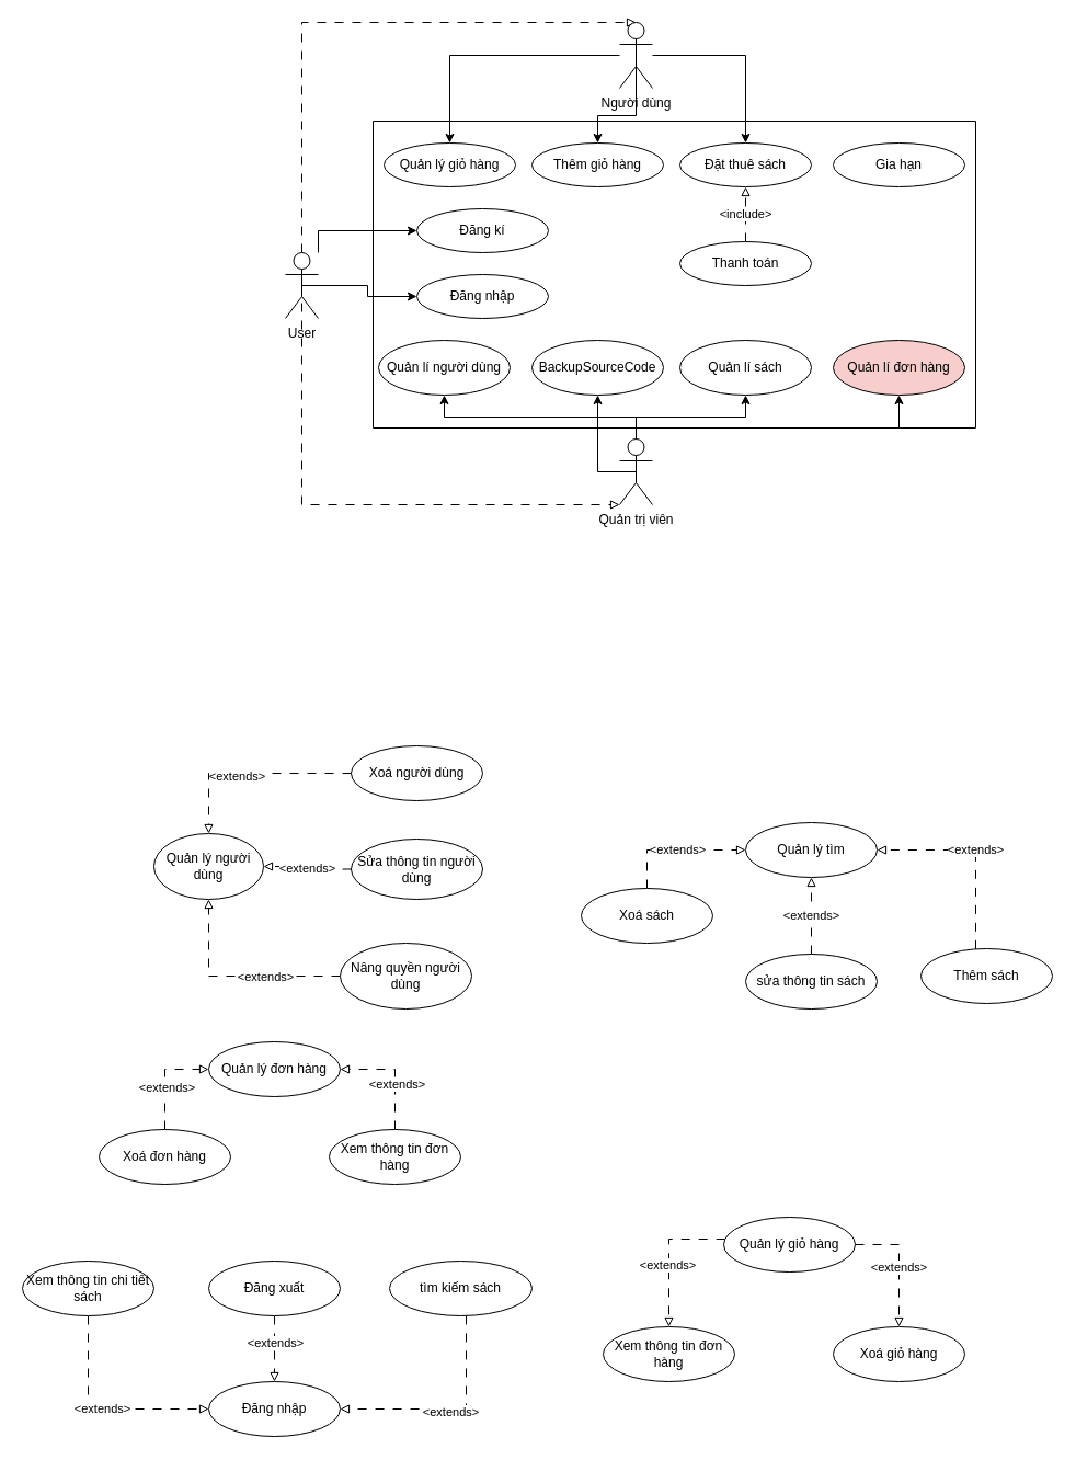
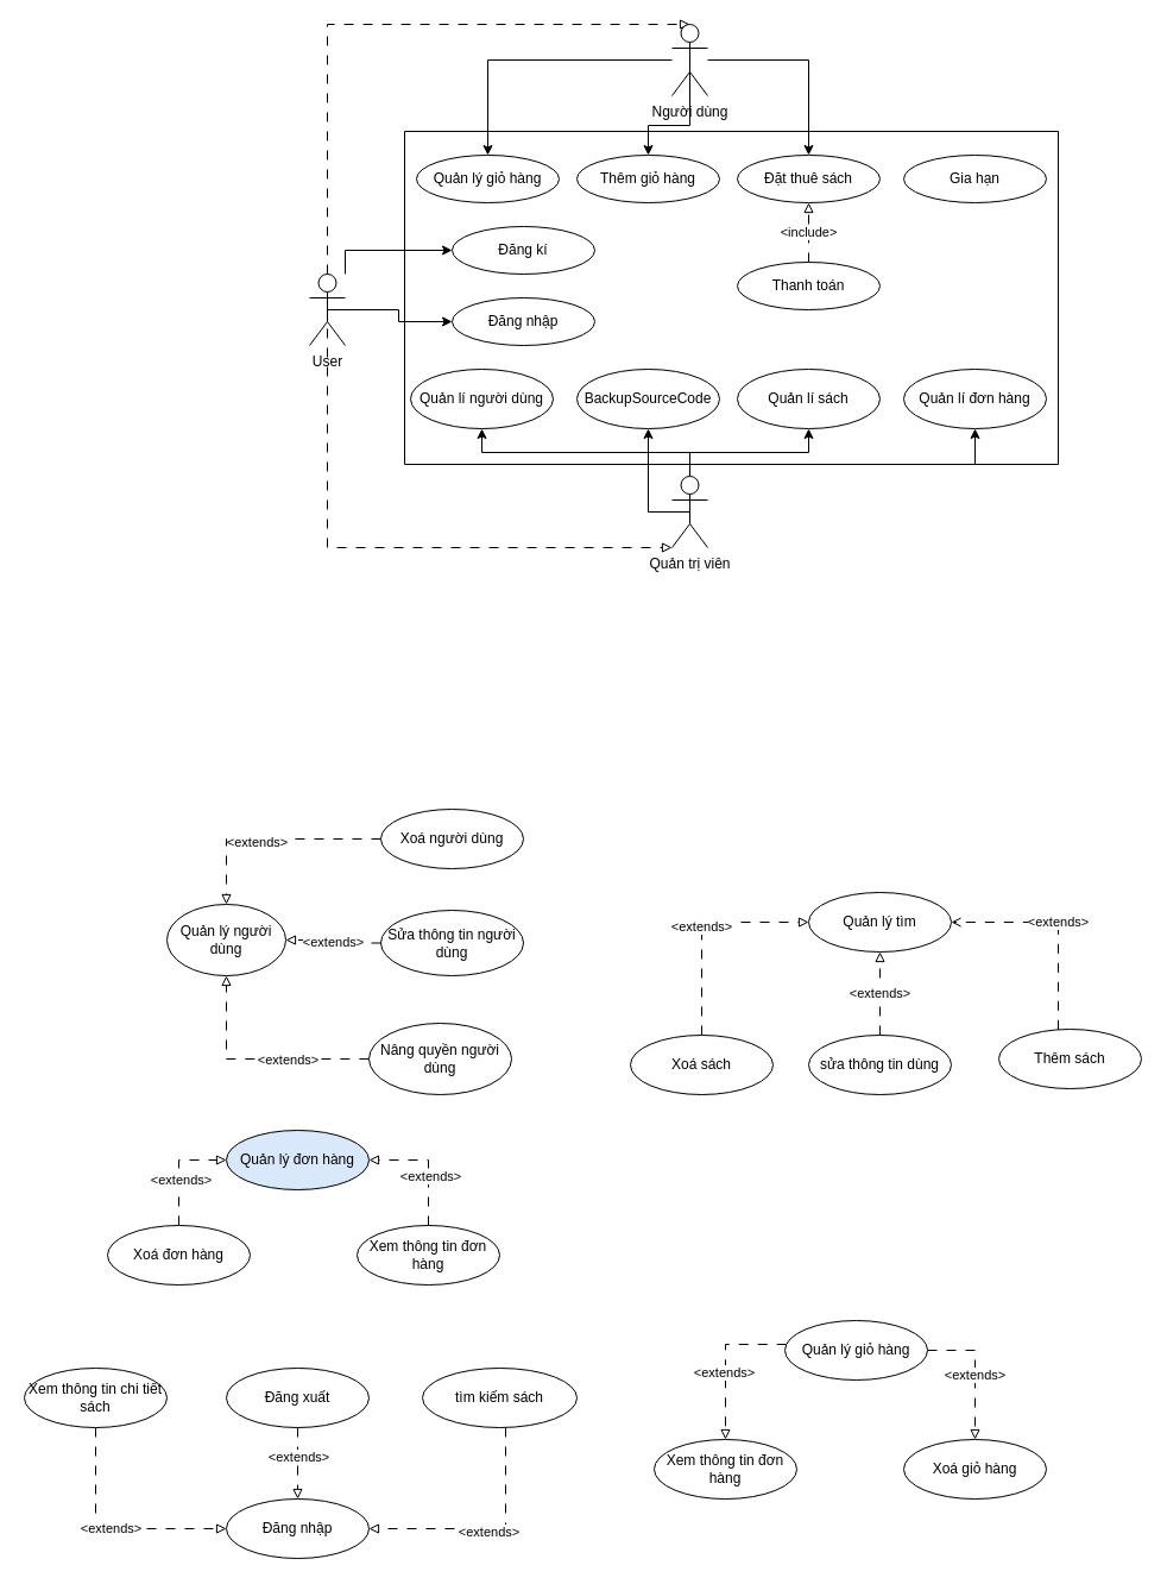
  <mxCell id="0" />
  <mxCell id="1" parent="0" />
  <mxCell id="2" style="edgeStyle=orthogonalEdgeStyle;rounded=0;orthogonalLoop=1;jettySize=auto;html=1;entryX=0;entryY=0.5;entryDx=0;entryDy=0;" parent="1" source="6" target="8" edge="1"><mxGeometry relative="1" as="geometry"><Array as="points"><mxPoint x="290" y="210" /></Array></mxGeometry></mxCell>
  <mxCell id="3" style="edgeStyle=orthogonalEdgeStyle;rounded=0;orthogonalLoop=1;jettySize=auto;html=1;exitX=0.5;exitY=0.5;exitDx=0;exitDy=0;exitPerimeter=0;entryX=0;entryY=0.5;entryDx=0;entryDy=0;" parent="1" source="6" target="7" edge="1"><mxGeometry relative="1" as="geometry" /></mxCell>
  <mxCell id="4" style="edgeStyle=orthogonalEdgeStyle;rounded=0;orthogonalLoop=1;jettySize=auto;html=1;exitX=0.5;exitY=0;exitDx=0;exitDy=0;exitPerimeter=0;entryX=0.5;entryY=0;entryDx=0;entryDy=0;entryPerimeter=0;dashed=1;endArrow=block;endFill=0;dashPattern=8 8;" parent="1" source="6" target="12" edge="1"><mxGeometry relative="1" as="geometry"><Array as="points"><mxPoint x="275" y="20" /></Array></mxGeometry></mxCell>
  <mxCell id="5" style="edgeStyle=orthogonalEdgeStyle;rounded=0;orthogonalLoop=1;jettySize=auto;html=1;exitX=0.5;exitY=0.5;exitDx=0;exitDy=0;exitPerimeter=0;entryX=0;entryY=1;entryDx=0;entryDy=0;entryPerimeter=0;dashed=1;endArrow=block;endFill=0;dashPattern=8 8;" parent="1" source="6" target="19" edge="1"><mxGeometry relative="1" as="geometry"><Array as="points"><mxPoint x="275" y="460" /></Array></mxGeometry></mxCell>
  <mxCell id="6" value="User" style="shape=umlActor;verticalLabelPosition=bottom;verticalAlign=top;html=1;outlineConnect=0;" parent="1" vertex="1"><mxGeometry x="260" y="230" width="30" height="60" as="geometry" /></mxCell>
  <mxCell id="7" value="Đăng nhập" style="ellipse;whiteSpace=wrap;html=1;" parent="1" vertex="1"><mxGeometry x="380" y="250" width="120" height="40" as="geometry" /></mxCell>
  <mxCell id="8" value="Đăng kí" style="ellipse;whiteSpace=wrap;html=1;" parent="1" vertex="1"><mxGeometry x="380" y="190" width="120" height="40" as="geometry" /></mxCell>
  <mxCell id="9" style="edgeStyle=orthogonalEdgeStyle;rounded=0;orthogonalLoop=1;jettySize=auto;html=1;exitX=0.5;exitY=0.5;exitDx=0;exitDy=0;exitPerimeter=0;" parent="1" source="12" target="13" edge="1"><mxGeometry relative="1" as="geometry" /></mxCell>
  <mxCell id="10" style="edgeStyle=orthogonalEdgeStyle;rounded=0;orthogonalLoop=1;jettySize=auto;html=1;" parent="1" source="12" target="14" edge="1"><mxGeometry relative="1" as="geometry" /></mxCell>
  <mxCell id="11" style="edgeStyle=orthogonalEdgeStyle;rounded=0;orthogonalLoop=1;jettySize=auto;html=1;entryX=0.5;entryY=0;entryDx=0;entryDy=0;" parent="1" source="12" target="26" edge="1"><mxGeometry relative="1" as="geometry" /></mxCell>
  <mxCell id="12" value="Người dùng" style="shape=umlActor;verticalLabelPosition=bottom;verticalAlign=top;html=1;outlineConnect=0;" parent="1" vertex="1"><mxGeometry x="565" y="20" width="30" height="60" as="geometry" /></mxCell>
  <mxCell id="13" value="Thêm giỏ hàng" style="ellipse;whiteSpace=wrap;html=1;" parent="1" vertex="1"><mxGeometry x="485" y="130" width="120" height="40" as="geometry" /></mxCell>
  <mxCell id="14" value="Đặt thuê sách" style="ellipse;whiteSpace=wrap;html=1;" parent="1" vertex="1"><mxGeometry x="620" y="130" width="120" height="40" as="geometry" /></mxCell>
  <mxCell id="15" style="edgeStyle=orthogonalEdgeStyle;rounded=0;orthogonalLoop=1;jettySize=auto;html=1;exitX=0.5;exitY=0;exitDx=0;exitDy=0;exitPerimeter=0;entryX=0.5;entryY=1;entryDx=0;entryDy=0;" parent="1" source="19" target="21" edge="1"><mxGeometry relative="1" as="geometry" /></mxCell>
  <mxCell id="16" style="edgeStyle=orthogonalEdgeStyle;rounded=0;orthogonalLoop=1;jettySize=auto;html=1;exitX=0.5;exitY=0;exitDx=0;exitDy=0;exitPerimeter=0;entryX=0.5;entryY=1;entryDx=0;entryDy=0;" parent="1" source="19" target="22" edge="1"><mxGeometry relative="1" as="geometry"><Array as="points"><mxPoint x="580" y="390" /><mxPoint x="820" y="390" /></Array></mxGeometry></mxCell>
  <mxCell id="17" style="edgeStyle=orthogonalEdgeStyle;rounded=0;orthogonalLoop=1;jettySize=auto;html=1;exitX=0.5;exitY=0;exitDx=0;exitDy=0;exitPerimeter=0;" parent="1" source="19" target="20" edge="1"><mxGeometry relative="1" as="geometry" /></mxCell>
  <mxCell id="18" style="edgeStyle=orthogonalEdgeStyle;rounded=0;orthogonalLoop=1;jettySize=auto;html=1;exitX=0.5;exitY=0.5;exitDx=0;exitDy=0;exitPerimeter=0;entryX=0.5;entryY=1;entryDx=0;entryDy=0;" edge="1" parent="1" source="19" target="68"><mxGeometry relative="1" as="geometry"><Array as="points"><mxPoint x="545" y="430" /></Array></mxGeometry></mxCell>
  <mxCell id="19" value="Quản trị viên" style="shape=umlActor;verticalLabelPosition=bottom;verticalAlign=top;html=1;outlineConnect=0;" parent="1" vertex="1"><mxGeometry x="565" y="400" width="30" height="60" as="geometry" /></mxCell>
  <mxCell id="20" value="Quản lí người dùng" style="ellipse;whiteSpace=wrap;html=1;" parent="1" vertex="1"><mxGeometry x="345" y="310" width="120" height="50" as="geometry" /></mxCell>
  <mxCell id="21" value="Quản lí sách" style="ellipse;whiteSpace=wrap;html=1;" parent="1" vertex="1"><mxGeometry x="620" y="310" width="120" height="50" as="geometry" /></mxCell>
- <mxCell id="22" value="Quản lí đơn hàng" style="ellipse;whiteSpace=wrap;html=1;fillColor=#f8cecc;" parent="1" vertex="1"><mxGeometry x="760" y="310" width="120" height="50" as="geometry" /></mxCell>
+ <mxCell id="22" value="Quản lí đơn hàng" style="ellipse;whiteSpace=wrap;html=1;" parent="1" vertex="1"><mxGeometry x="760" y="310" width="120" height="50" as="geometry" /></mxCell>
  <mxCell id="23" value="&amp;lt;include&amp;gt;" style="edgeStyle=orthogonalEdgeStyle;rounded=0;orthogonalLoop=1;jettySize=auto;html=1;entryX=0.5;entryY=1;entryDx=0;entryDy=0;dashed=1;dashPattern=8 8;endArrow=block;endFill=0;" parent="1" source="24" target="14" edge="1"><mxGeometry relative="1" as="geometry" /></mxCell>
  <mxCell id="24" value="Thanh toán" style="ellipse;whiteSpace=wrap;html=1;" parent="1" vertex="1"><mxGeometry x="620" y="220" width="120" height="40" as="geometry" /></mxCell>
  <mxCell id="25" value="" style="endArrow=none;html=1;rounded=0;" parent="1" edge="1"><mxGeometry width="50" height="50" relative="1" as="geometry"><mxPoint x="340" y="110" as="sourcePoint" /><mxPoint x="340" y="110" as="targetPoint" /><Array as="points"><mxPoint x="890" y="110" /><mxPoint x="890" y="390" /><mxPoint x="340" y="390" /></Array></mxGeometry></mxCell>
  <mxCell id="26" value="Quản lý giỏ hàng" style="ellipse;whiteSpace=wrap;html=1;" parent="1" vertex="1"><mxGeometry x="350" y="130" width="120" height="40" as="geometry" /></mxCell>
  <mxCell id="27" value="Quản lý người dùng" style="ellipse;whiteSpace=wrap;html=1;" parent="1" vertex="1"><mxGeometry x="140" y="760" width="100" height="60" as="geometry" /></mxCell>
  <mxCell id="28" style="edgeStyle=orthogonalEdgeStyle;rounded=0;orthogonalLoop=1;jettySize=auto;html=1;exitX=0;exitY=0.5;exitDx=0;exitDy=0;entryX=0.5;entryY=0;entryDx=0;entryDy=0;dashed=1;dashPattern=8 8;endArrow=block;endFill=0;" parent="1" source="30" target="27" edge="1"><mxGeometry relative="1" as="geometry" /></mxCell>
  <mxCell id="29" value="&amp;lt;extends&amp;gt;" style="edgeLabel;html=1;align=center;verticalAlign=middle;resizable=0;points=[];" parent="28" vertex="1" connectable="0"><mxGeometry x="0.136" y="2" relative="1" as="geometry"><mxPoint as="offset" /></mxGeometry></mxCell>
  <mxCell id="30" value="Xoá người dùng" style="ellipse;whiteSpace=wrap;html=1;" parent="1" vertex="1"><mxGeometry x="320" y="680" width="120" height="50" as="geometry" /></mxCell>
  <mxCell id="31" value="Quản lý tìm" style="ellipse;whiteSpace=wrap;html=1;align=center;" parent="1" vertex="1"><mxGeometry x="680" y="750" width="120" height="50" as="geometry" /></mxCell>
- <mxCell id="32" value="&amp;lt;extends&amp;gt;" style="edgeStyle=orthogonalEdgeStyle;rounded=0;orthogonalLoop=1;jettySize=auto;html=1;entryX=1;entryY=0.5;entryDx=0;entryDy=0;dashed=1;dashPattern=8 8;endArrow=block;endFill=0;" parent="1" source="33" target="31" edge="1"><mxGeometry relative="1" as="geometry"><Array as="points"><mxPoint x="890" y="775" /></Array></mxGeometry></mxCell>
+ <mxCell id="32" value="&amp;lt;extends&amp;gt;" style="edgeStyle=orthogonalEdgeStyle;rounded=0;orthogonalLoop=1;jettySize=auto;html=1;entryX=1;entryY=0.5;entryDx=0;entryDy=0;dashed=1;dashPattern=8 8;endArrow=open;endFill=0;" parent="1" source="33" target="31" edge="1"><mxGeometry relative="1" as="geometry"><Array as="points"><mxPoint x="890" y="775" /></Array></mxGeometry></mxCell>
  <mxCell id="33" value="Thêm sách" style="ellipse;whiteSpace=wrap;html=1;" parent="1" vertex="1"><mxGeometry x="840" y="865" width="120" height="50" as="geometry" /></mxCell>
  <mxCell id="34" style="edgeStyle=orthogonalEdgeStyle;rounded=0;orthogonalLoop=1;jettySize=auto;html=1;exitX=0.5;exitY=0;exitDx=0;exitDy=0;entryX=0;entryY=0.5;entryDx=0;entryDy=0;dashed=1;dashPattern=8 8;endArrow=block;endFill=0;" parent="1" source="36" target="31" edge="1"><mxGeometry relative="1" as="geometry" /></mxCell>
  <mxCell id="35" value="&amp;lt;extends&amp;gt;" style="edgeLabel;html=1;align=center;verticalAlign=middle;resizable=0;points=[];" parent="34" vertex="1" connectable="0"><mxGeometry x="-0.006" y="1" relative="1" as="geometry"><mxPoint as="offset" /></mxGeometry></mxCell>
- <mxCell id="36" value="Xoá sách" style="ellipse;whiteSpace=wrap;html=1;" parent="1" vertex="1"><mxGeometry x="530" y="810" width="120" height="50" as="geometry" /></mxCell>
+ <mxCell id="36" value="Xoá sách" style="ellipse;whiteSpace=wrap;html=1;" parent="1" vertex="1"><mxGeometry x="530" y="870" width="120" height="50" as="geometry" /></mxCell>
  <mxCell id="37" value="&amp;lt;extends&amp;gt;" style="edgeStyle=orthogonalEdgeStyle;rounded=0;orthogonalLoop=1;jettySize=auto;html=1;exitX=0.5;exitY=0;exitDx=0;exitDy=0;entryX=0.5;entryY=1;entryDx=0;entryDy=0;dashed=1;dashPattern=8 8;endArrow=block;endFill=0;" parent="1" source="38" target="31" edge="1"><mxGeometry relative="1" as="geometry" /></mxCell>
- <mxCell id="38" value="sửa thông tin sách" style="ellipse;whiteSpace=wrap;html=1;" parent="1" vertex="1"><mxGeometry x="680" y="870" width="120" height="50" as="geometry" /></mxCell>
- <mxCell id="39" value="Quản lý đơn hàng" style="ellipse;whiteSpace=wrap;html=1;" parent="1" vertex="1"><mxGeometry x="190" y="950" width="120" height="50" as="geometry" /></mxCell>
+ <mxCell id="38" value="sửa thông tin dùng" style="ellipse;whiteSpace=wrap;html=1;" parent="1" vertex="1"><mxGeometry x="680" y="870" width="120" height="50" as="geometry" /></mxCell>
+ <mxCell id="39" value="Quản lý đơn hàng" style="ellipse;whiteSpace=wrap;html=1;fillColor=#dae8fc;" parent="1" vertex="1"><mxGeometry x="190" y="950" width="120" height="50" as="geometry" /></mxCell>
  <mxCell id="40" style="edgeStyle=orthogonalEdgeStyle;rounded=0;orthogonalLoop=1;jettySize=auto;html=1;entryX=0;entryY=0.5;entryDx=0;entryDy=0;dashed=1;dashPattern=8 8;endArrow=block;endFill=0;" parent="1" source="42" target="39" edge="1"><mxGeometry relative="1" as="geometry" /></mxCell>
  <mxCell id="41" value="&amp;lt;extends&amp;gt;" style="edgeLabel;html=1;align=center;verticalAlign=middle;resizable=0;points=[];" parent="40" vertex="1" connectable="0"><mxGeometry x="-0.179" y="-1" relative="1" as="geometry"><mxPoint as="offset" /></mxGeometry></mxCell>
  <mxCell id="42" value="Xoá đơn hàng" style="ellipse;whiteSpace=wrap;html=1;" parent="1" vertex="1"><mxGeometry x="90" y="1030" width="120" height="50" as="geometry" /></mxCell>
  <mxCell id="43" style="edgeStyle=orthogonalEdgeStyle;rounded=0;orthogonalLoop=1;jettySize=auto;html=1;entryX=1;entryY=0.5;entryDx=0;entryDy=0;dashed=1;dashPattern=8 8;endArrow=block;endFill=0;" parent="1" source="45" target="39" edge="1"><mxGeometry relative="1" as="geometry" /></mxCell>
  <mxCell id="44" value="&amp;lt;extends&amp;gt;" style="edgeLabel;html=1;align=center;verticalAlign=middle;resizable=0;points=[];" parent="43" vertex="1" connectable="0"><mxGeometry x="-0.2" y="-1" relative="1" as="geometry"><mxPoint as="offset" /></mxGeometry></mxCell>
  <mxCell id="45" value="Xem thông tin đơn hàng" style="ellipse;whiteSpace=wrap;html=1;" parent="1" vertex="1"><mxGeometry x="300" y="1030" width="120" height="50" as="geometry" /></mxCell>
  <mxCell id="46" style="edgeStyle=orthogonalEdgeStyle;rounded=0;orthogonalLoop=1;jettySize=auto;html=1;entryX=0.5;entryY=0;entryDx=0;entryDy=0;dashed=1;dashPattern=8 8;endArrow=block;endFill=0;" parent="1" source="50" target="52" edge="1"><mxGeometry relative="1" as="geometry"><Array as="points"><mxPoint x="610" y="1130" /></Array></mxGeometry></mxCell>
  <mxCell id="47" value="&amp;lt;extends&amp;gt;" style="edgeLabel;html=1;align=center;verticalAlign=middle;resizable=0;points=[];" parent="46" vertex="1" connectable="0"><mxGeometry x="0.146" y="-2" relative="1" as="geometry"><mxPoint as="offset" /></mxGeometry></mxCell>
  <mxCell id="48" style="edgeStyle=orthogonalEdgeStyle;rounded=0;orthogonalLoop=1;jettySize=auto;html=1;exitX=1;exitY=0.5;exitDx=0;exitDy=0;dashed=1;dashPattern=8 8;endArrow=block;endFill=0;" parent="1" source="50" target="51" edge="1"><mxGeometry relative="1" as="geometry" /></mxCell>
  <mxCell id="49" value="&amp;lt;extends&amp;gt;" style="edgeLabel;html=1;align=center;verticalAlign=middle;resizable=0;points=[];" parent="48" vertex="1" connectable="0"><mxGeometry x="0.043" y="-1" relative="1" as="geometry"><mxPoint as="offset" /></mxGeometry></mxCell>
  <mxCell id="50" value="Quản lý giỏ hàng" style="ellipse;whiteSpace=wrap;html=1;" parent="1" vertex="1"><mxGeometry x="660" y="1110" width="120" height="50" as="geometry" /></mxCell>
  <mxCell id="51" value="Xoá giỏ hàng" style="ellipse;whiteSpace=wrap;html=1;" parent="1" vertex="1"><mxGeometry x="760" y="1210" width="120" height="50" as="geometry" /></mxCell>
  <mxCell id="52" value="Xem thông tin đơn hàng" style="ellipse;whiteSpace=wrap;html=1;" parent="1" vertex="1"><mxGeometry x="550" y="1210" width="120" height="50" as="geometry" /></mxCell>
  <mxCell id="53" value="Đăng nhập" style="ellipse;whiteSpace=wrap;html=1;" parent="1" vertex="1"><mxGeometry x="190" y="1260" width="120" height="50" as="geometry" /></mxCell>
  <mxCell id="54" value="&amp;lt;extends&amp;gt;" style="edgeStyle=orthogonalEdgeStyle;rounded=0;orthogonalLoop=1;jettySize=auto;html=1;dashed=1;dashPattern=8 8;endArrow=block;endFill=0;" parent="1" source="55" target="53" edge="1"><mxGeometry relative="1" as="geometry"><Array as="points"><mxPoint x="150" y="1285" /><mxPoint x="150" y="1285" /></Array></mxGeometry></mxCell>
  <mxCell id="55" value="Xem thông tin chi tiết sách" style="ellipse;whiteSpace=wrap;html=1;" parent="1" vertex="1"><mxGeometry x="20" y="1150" width="120" height="50" as="geometry" /></mxCell>
  <mxCell id="56" style="edgeStyle=orthogonalEdgeStyle;rounded=0;orthogonalLoop=1;jettySize=auto;html=1;entryX=1;entryY=0.5;entryDx=0;entryDy=0;dashed=1;dashPattern=8 8;endArrow=block;endFill=0;" parent="1" source="58" target="53" edge="1"><mxGeometry relative="1" as="geometry"><Array as="points"><mxPoint x="425" y="1285" /></Array></mxGeometry></mxCell>
  <mxCell id="57" value="&amp;lt;extends&amp;gt;" style="edgeLabel;html=1;align=center;verticalAlign=middle;resizable=0;points=[];" parent="56" vertex="1" connectable="0"><mxGeometry y="2" relative="1" as="geometry"><mxPoint as="offset" /></mxGeometry></mxCell>
  <mxCell id="58" value="tìm kiếm sách" style="ellipse;whiteSpace=wrap;html=1;" parent="1" vertex="1"><mxGeometry x="355" y="1150" width="130" height="50" as="geometry" /></mxCell>
  <mxCell id="59" style="edgeStyle=orthogonalEdgeStyle;rounded=0;orthogonalLoop=1;jettySize=auto;html=1;dashed=1;dashPattern=8 8;endArrow=block;endFill=0;entryX=0.5;entryY=0;entryDx=0;entryDy=0;" parent="1" source="61" target="53" edge="1"><mxGeometry relative="1" as="geometry"><mxPoint x="239" y="1313" as="targetPoint" /></mxGeometry></mxCell>
  <mxCell id="60" value="&amp;lt;extends&amp;gt;" style="edgeLabel;html=1;align=center;verticalAlign=middle;resizable=0;points=[];" parent="59" vertex="1" connectable="0"><mxGeometry x="-0.2" relative="1" as="geometry"><mxPoint as="offset" /></mxGeometry></mxCell>
  <mxCell id="61" value="Đăng xuất" style="ellipse;whiteSpace=wrap;html=1;" parent="1" vertex="1"><mxGeometry x="190" y="1150" width="120" height="50" as="geometry" /></mxCell>
  <mxCell id="62" value="&amp;lt;extends&amp;gt;" style="edgeStyle=orthogonalEdgeStyle;rounded=0;orthogonalLoop=1;jettySize=auto;html=1;exitX=0;exitY=0.5;exitDx=0;exitDy=0;dashed=1;dashPattern=8 8;endArrow=block;endFill=0;" edge="1" parent="1" source="63" target="27"><mxGeometry relative="1" as="geometry" /></mxCell>
  <mxCell id="63" value="Sửa thông tin người dùng" style="ellipse;whiteSpace=wrap;html=1;" vertex="1" parent="1"><mxGeometry x="320" y="765" width="120" height="55" as="geometry" /></mxCell>
  <mxCell id="64" style="edgeStyle=orthogonalEdgeStyle;rounded=0;orthogonalLoop=1;jettySize=auto;html=1;dashed=1;dashPattern=8 8;endArrow=block;endFill=0;" edge="1" parent="1" source="66" target="27"><mxGeometry relative="1" as="geometry"><mxPoint x="240" y="800" as="targetPoint" /></mxGeometry></mxCell>
  <mxCell id="65" value="&amp;lt;extends&amp;gt;" style="edgeLabel;html=1;align=center;verticalAlign=middle;resizable=0;points=[];" vertex="1" connectable="0" parent="64"><mxGeometry x="-0.279" y="1" relative="1" as="geometry"><mxPoint x="-1" y="-1" as="offset" /></mxGeometry></mxCell>
  <mxCell id="66" value="Nâng quyền người dùng" style="ellipse;whiteSpace=wrap;html=1;" vertex="1" parent="1"><mxGeometry x="310" y="860" width="120" height="60" as="geometry" /></mxCell>
  <mxCell id="67" value="Gia hạn" style="ellipse;whiteSpace=wrap;html=1;" vertex="1" parent="1"><mxGeometry x="760" y="130" width="120" height="40" as="geometry" /></mxCell>
  <mxCell id="68" value="BackupSourceCode" style="ellipse;whiteSpace=wrap;html=1;" vertex="1" parent="1"><mxGeometry x="485" y="310" width="120" height="50" as="geometry" /></mxCell>
